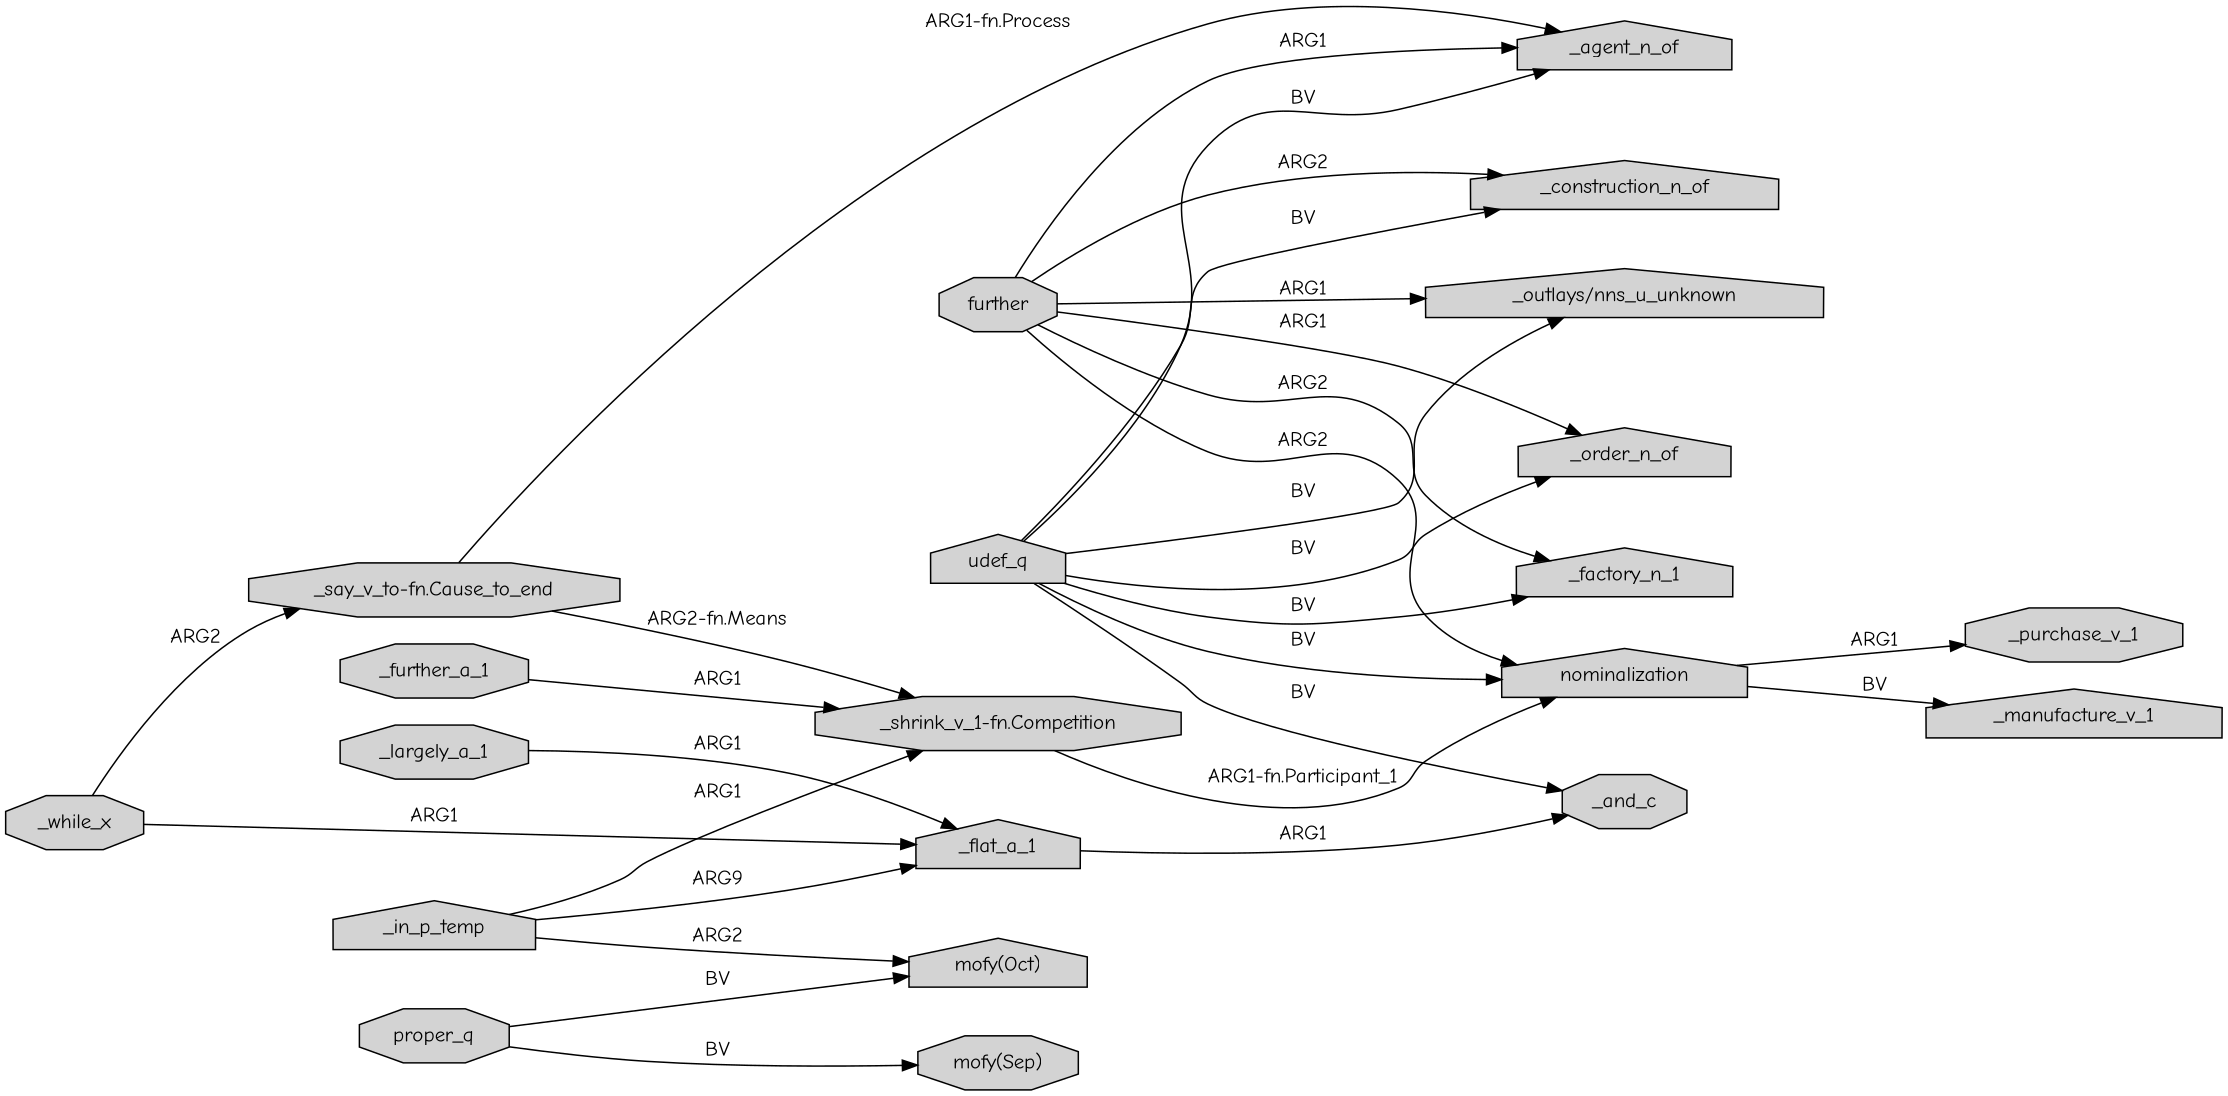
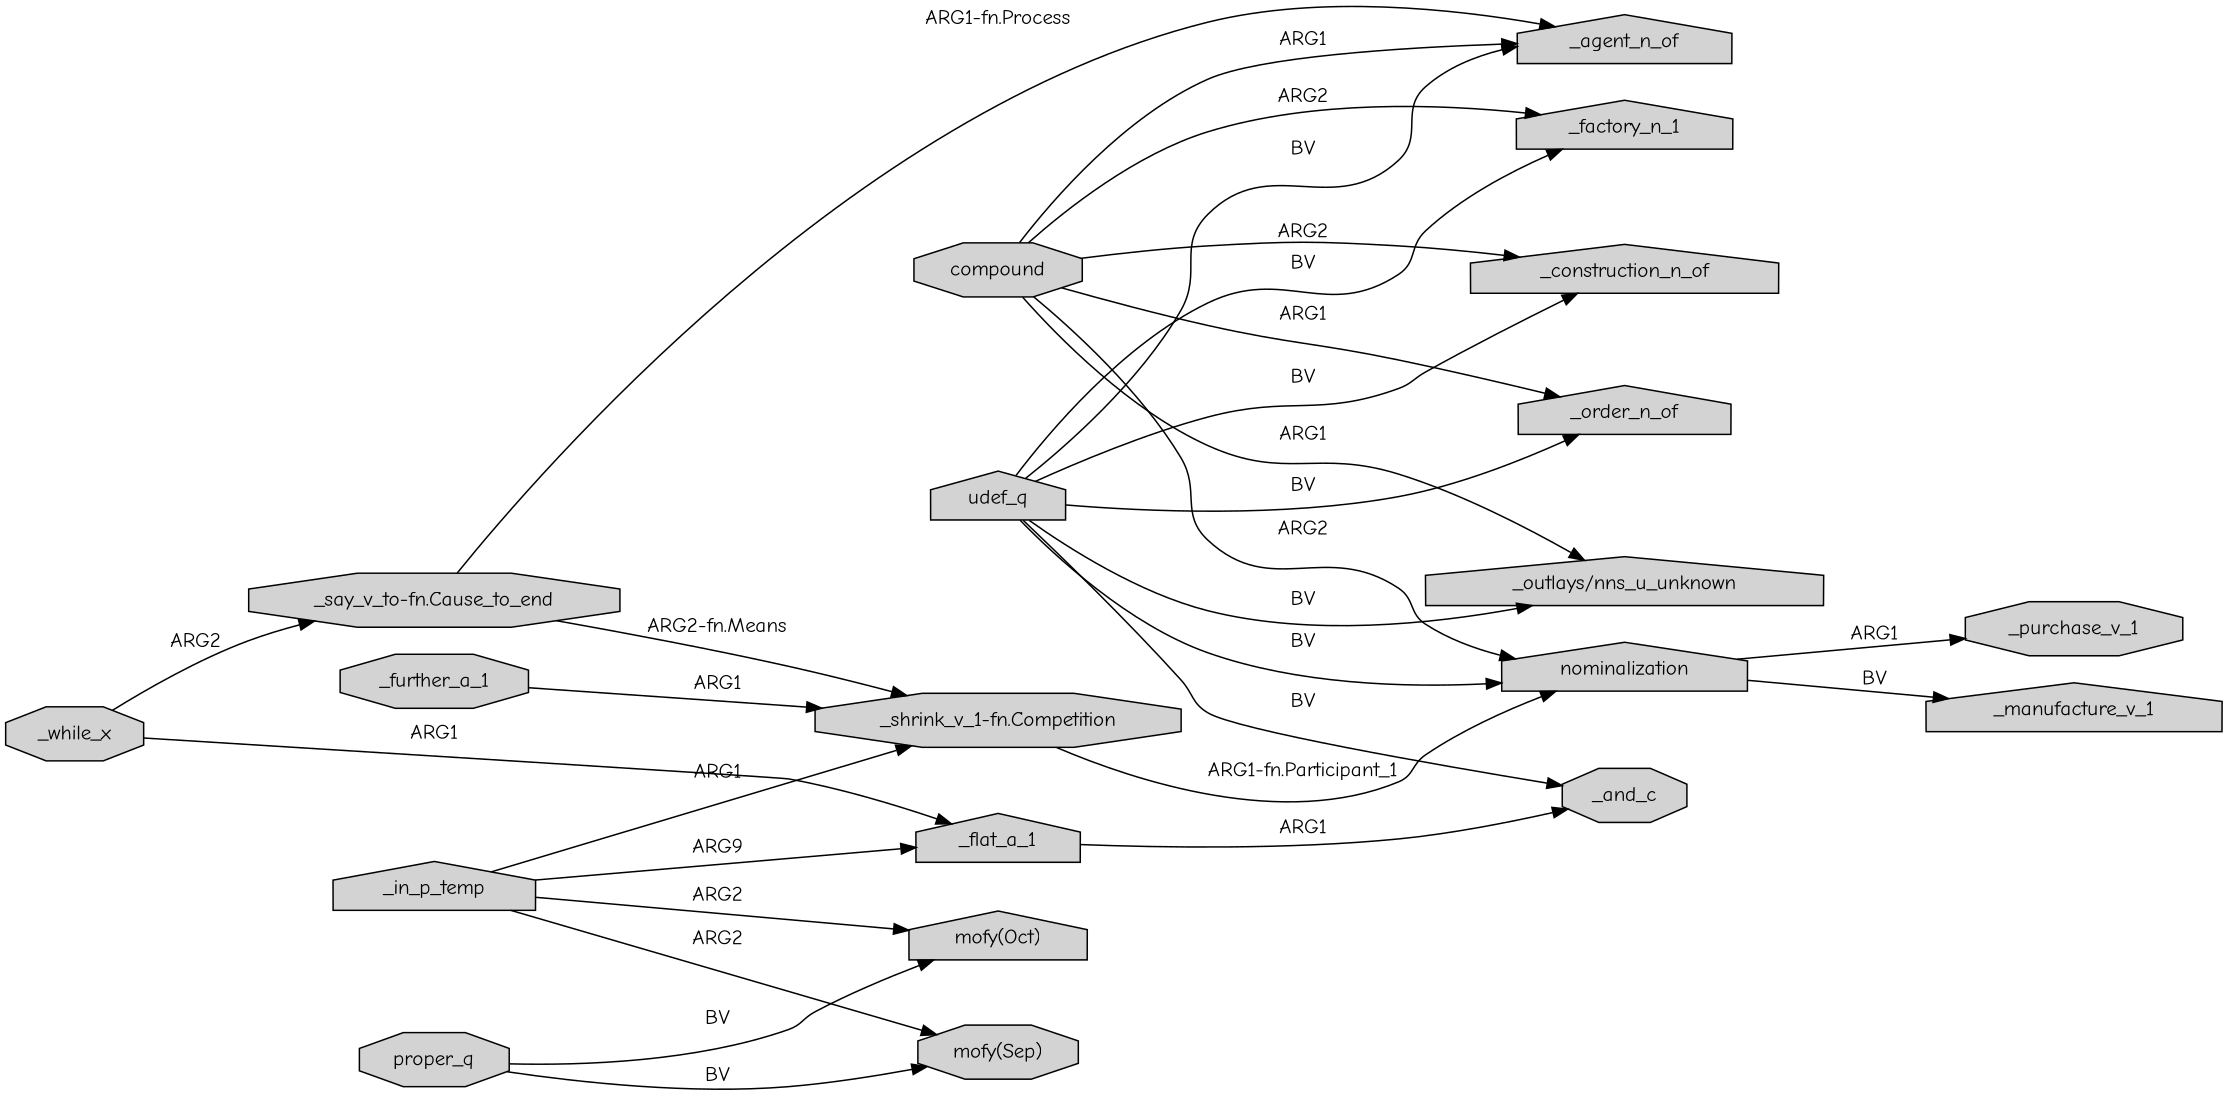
  digraph {
    fontname="Comic Neue"
    rankdir=LR
    node [fontname="Comic Neue" shape=house style=filled]
    edge [fontname="Comic Neue"]
-   compound [shape=octagon label=further]
+   compound [shape=octagon]
    _order_n_of
    _factory_n_1
    nominalization
    _agent_n_of
    "_outlays/nns_u_unknown"
    _construction_n_of
    _purchase_v_1 [shape=octagon]
    _manufacture_v_1
    "_say_v_to-fn.Cause_to_end" [shape=octagon]
    "_shrink_v_1-fn.Competition" [shape=octagon]
    _and_c [shape=octagon]
    _flat_a_1
    _in_p_temp
    "mofy(Oct)"
    "mofy(Sep)" [shape=octagon]
    _while_x [shape=octagon]
-   _largely_a_1 [shape=octagon]
    udef_q
    _further_a_1 [shape=octagon]
    proper_q [shape=octagon]
    compound -> _order_n_of [label=ARG1]
    compound -> _factory_n_1 [label=ARG2]
    compound -> nominalization [label=ARG2]
    compound -> _agent_n_of [label=ARG1]
    compound -> "_outlays/nns_u_unknown" [label=ARG1]
    compound -> _construction_n_of [label=ARG2]
    nominalization -> _purchase_v_1 [label=ARG1]
    nominalization -> _manufacture_v_1 [label=BV]
    "_say_v_to-fn.Cause_to_end" -> _agent_n_of [label="ARG1-fn.Process"]
    "_say_v_to-fn.Cause_to_end" -> "_shrink_v_1-fn.Competition" [label="ARG2-fn.Means"]
    "_shrink_v_1-fn.Competition" -> nominalization [label="ARG1-fn.Participant_1"]
    _flat_a_1 -> _and_c [label=ARG1]
    _in_p_temp -> "_shrink_v_1-fn.Competition" [label=ARG1]
    _in_p_temp -> _flat_a_1 [label=ARG9]
    _in_p_temp -> "mofy(Oct)" [label=ARG2]
+   _in_p_temp -> "mofy(Sep)" [label=ARG2]
    _while_x -> "_say_v_to-fn.Cause_to_end" [label=ARG2]
    _while_x -> _flat_a_1 [label=ARG1]
-   _largely_a_1 -> _flat_a_1 [label=ARG1]
    udef_q -> _order_n_of [label=BV]
    udef_q -> _factory_n_1 [label=BV]
    udef_q -> nominalization [label=BV]
    udef_q -> _agent_n_of [label=BV]
    udef_q -> "_outlays/nns_u_unknown" [label=BV]
    udef_q -> _construction_n_of [label=BV]
    udef_q -> _and_c [label=BV]
    _further_a_1 -> "_shrink_v_1-fn.Competition" [label=ARG1]
    proper_q -> "mofy(Oct)" [label=BV]
    proper_q -> "mofy(Sep)" [label=BV]
  }
